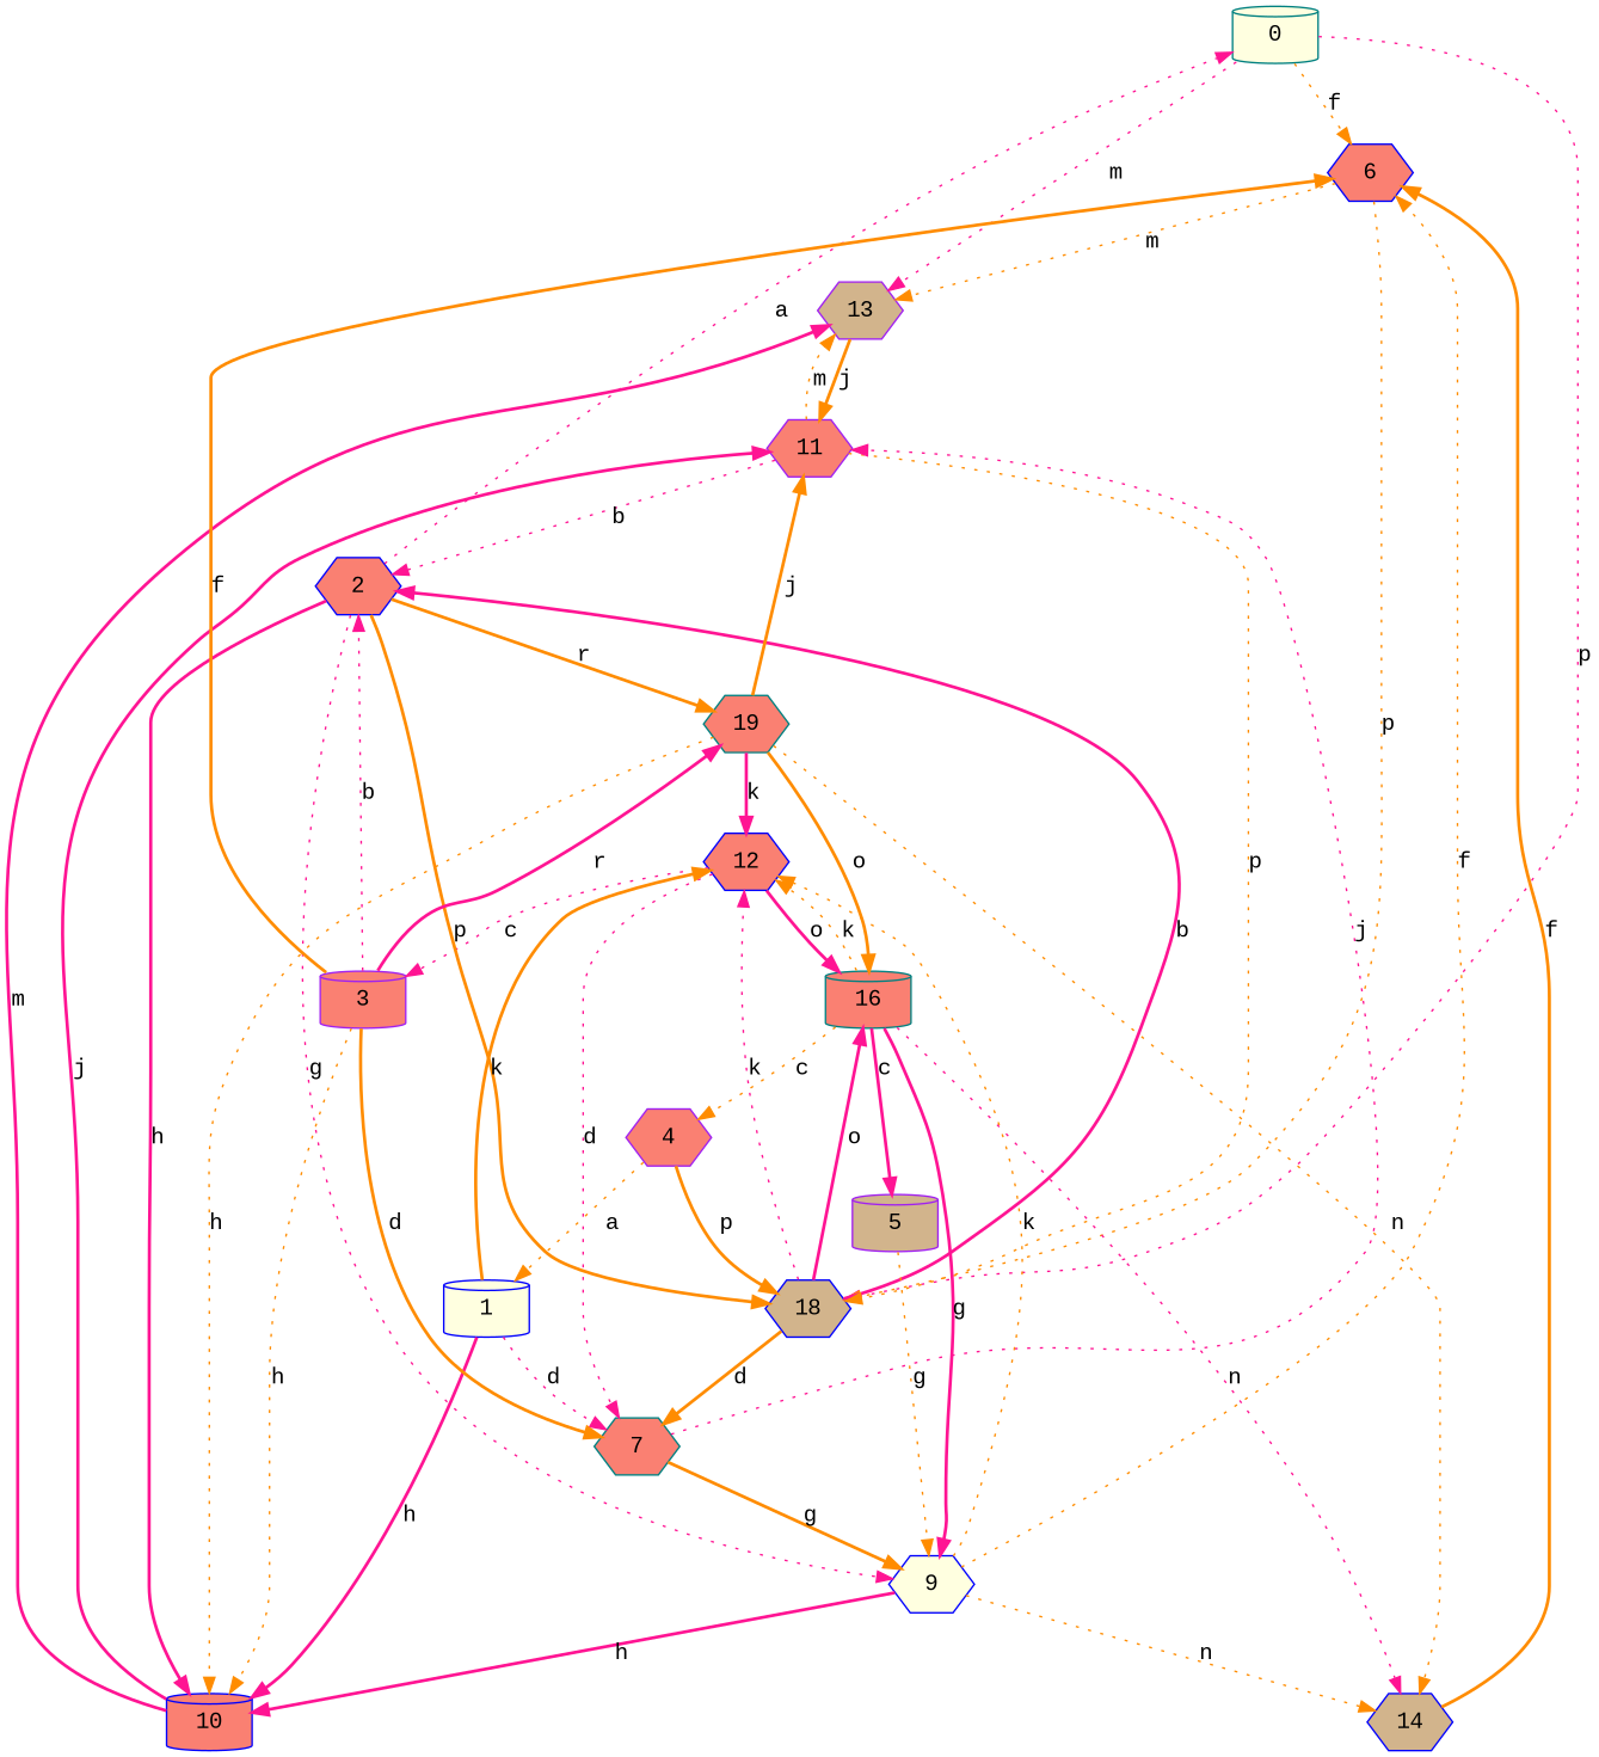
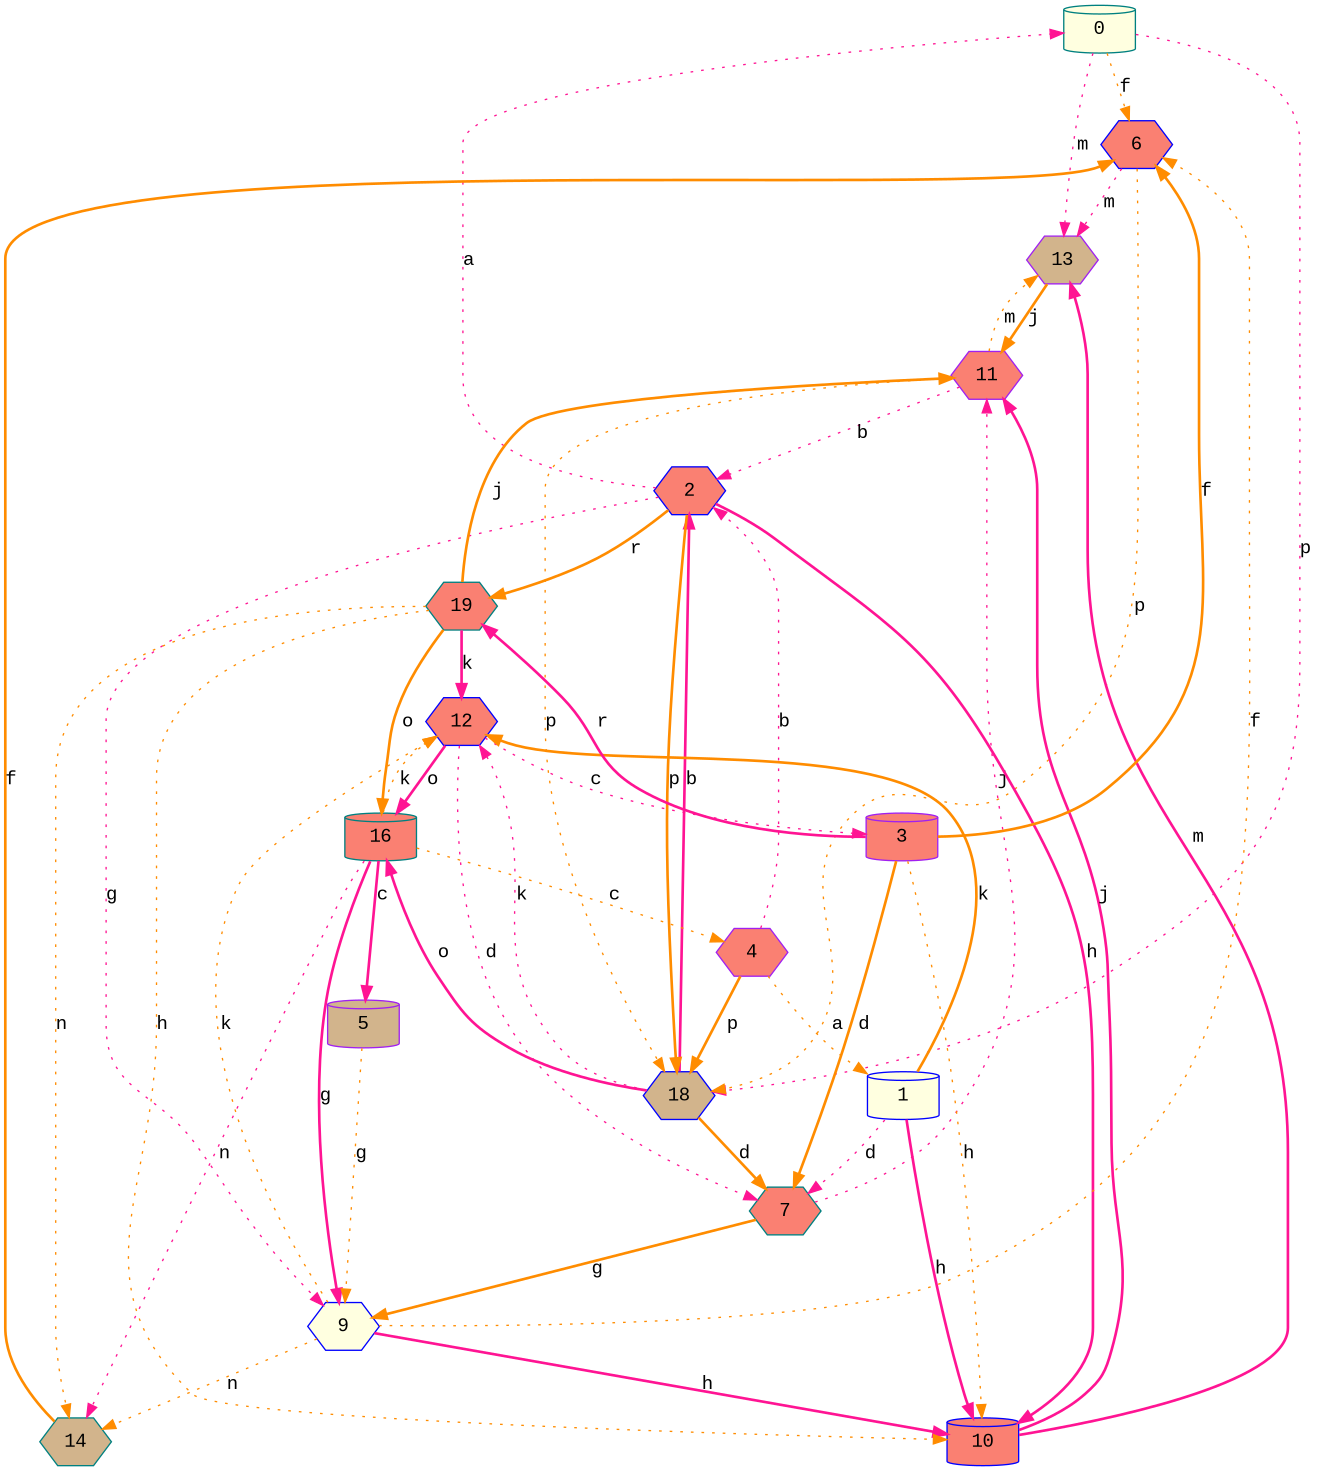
  strict digraph {
    fontname="Liberation Mono"
    node [color=blue fillcolor=salmon fontname="Liberation Mono" shape=hexagon style=filled]
    edge [color=darkorange fontname="Liberation Mono" style=dotted]
    0 [color=teal fillcolor=lightyellow shape=cylinder]
    n2 [label=6]
    13 [color=purple fillcolor=tan]
    18 [fillcolor=tan]
    11 [color=purple]
    7 [color=teal]
    12
    2
    16 [color=teal shape=cylinder]
    1 [fillcolor=lightyellow shape=cylinder]
    10 [shape=cylinder]
    9 [fillcolor=lightyellow]
    3 [color=purple shape=cylinder]
    19 [color=teal]
-   14 [fillcolor=tan]
+   14 [color=teal fillcolor=tan]
    4 [color=purple]
    5 [color=purple fillcolor=tan shape=cylinder]
    0 -> n2 [label=f]
    0 -> 13 [color=deeppink label=m]
    0 -> 18 [color=deeppink label=p]
-   n2 -> 13 [label=m]
+   n2 -> 13 [color=deeppink label=m]
    n2 -> 18 [label=p]
    13 -> 11 [label=j style=bold]
    18 -> 7 [label=d style=bold]
    18 -> 12 [color=deeppink label=k]
    18 -> 2 [color=deeppink label=b style=bold]
    18 -> 16 [color=deeppink label=o style=bold]
    11 -> 13 [label=m]
    11 -> 18 [label=p]
    11 -> 2 [color=deeppink label=b]
    7 -> 11 [color=deeppink label=j]
    7 -> 9 [label=g style=bold]
    12 -> 7 [color=deeppink label=d]
    12 -> 16 [color=deeppink label=o style=bold]
    12 -> 3 [color=deeppink label=c]
    2 -> 0 [color=deeppink label=a]
    2 -> 18 [label=p style=bold]
    2 -> 10 [color=deeppink label=h style=bold]
    2 -> 9 [color=deeppink label=g]
    2 -> 19 [label=r style=bold]
    16 -> 12 [label=k]
    16 -> 9 [color=deeppink label=g style=bold]
    16 -> 14 [color=deeppink label=n]
    16 -> 4 [label=c]
    16 -> 5 [color=deeppink label=c style=bold]
    1 -> 7 [color=deeppink label=d]
    1 -> 12 [label=k style=bold]
    1 -> 10 [color=deeppink label=h style=bold]
    10 -> 13 [color=deeppink label=m style=bold]
    10 -> 11 [color=deeppink label=j style=bold]
    9 -> n2 [label=f]
    9 -> 12 [label=k]
    9 -> 10 [color=deeppink label=h style=bold]
    9 -> 14 [label=n]
    3 -> n2 [label=f style=bold]
    3 -> 7 [label=d style=bold]
    3 -> 10 [label=h]
    3 -> 19 [color=deeppink label=r style=bold]
    19 -> 11 [label=j style=bold]
    19 -> 12 [color=deeppink label=k style=bold]
    19 -> 16 [label=o style=bold]
    19 -> 10 [label=h]
    19 -> 14 [label=n]
    14 -> n2 [label=f style=bold]
    4 -> 18 [label=p style=bold]
-   3 -> 2 [color=deeppink label=b]
+   4 -> 2 [color=deeppink label=b]
    4 -> 1 [label=a]
    5 -> 9 [label=g]
  }
